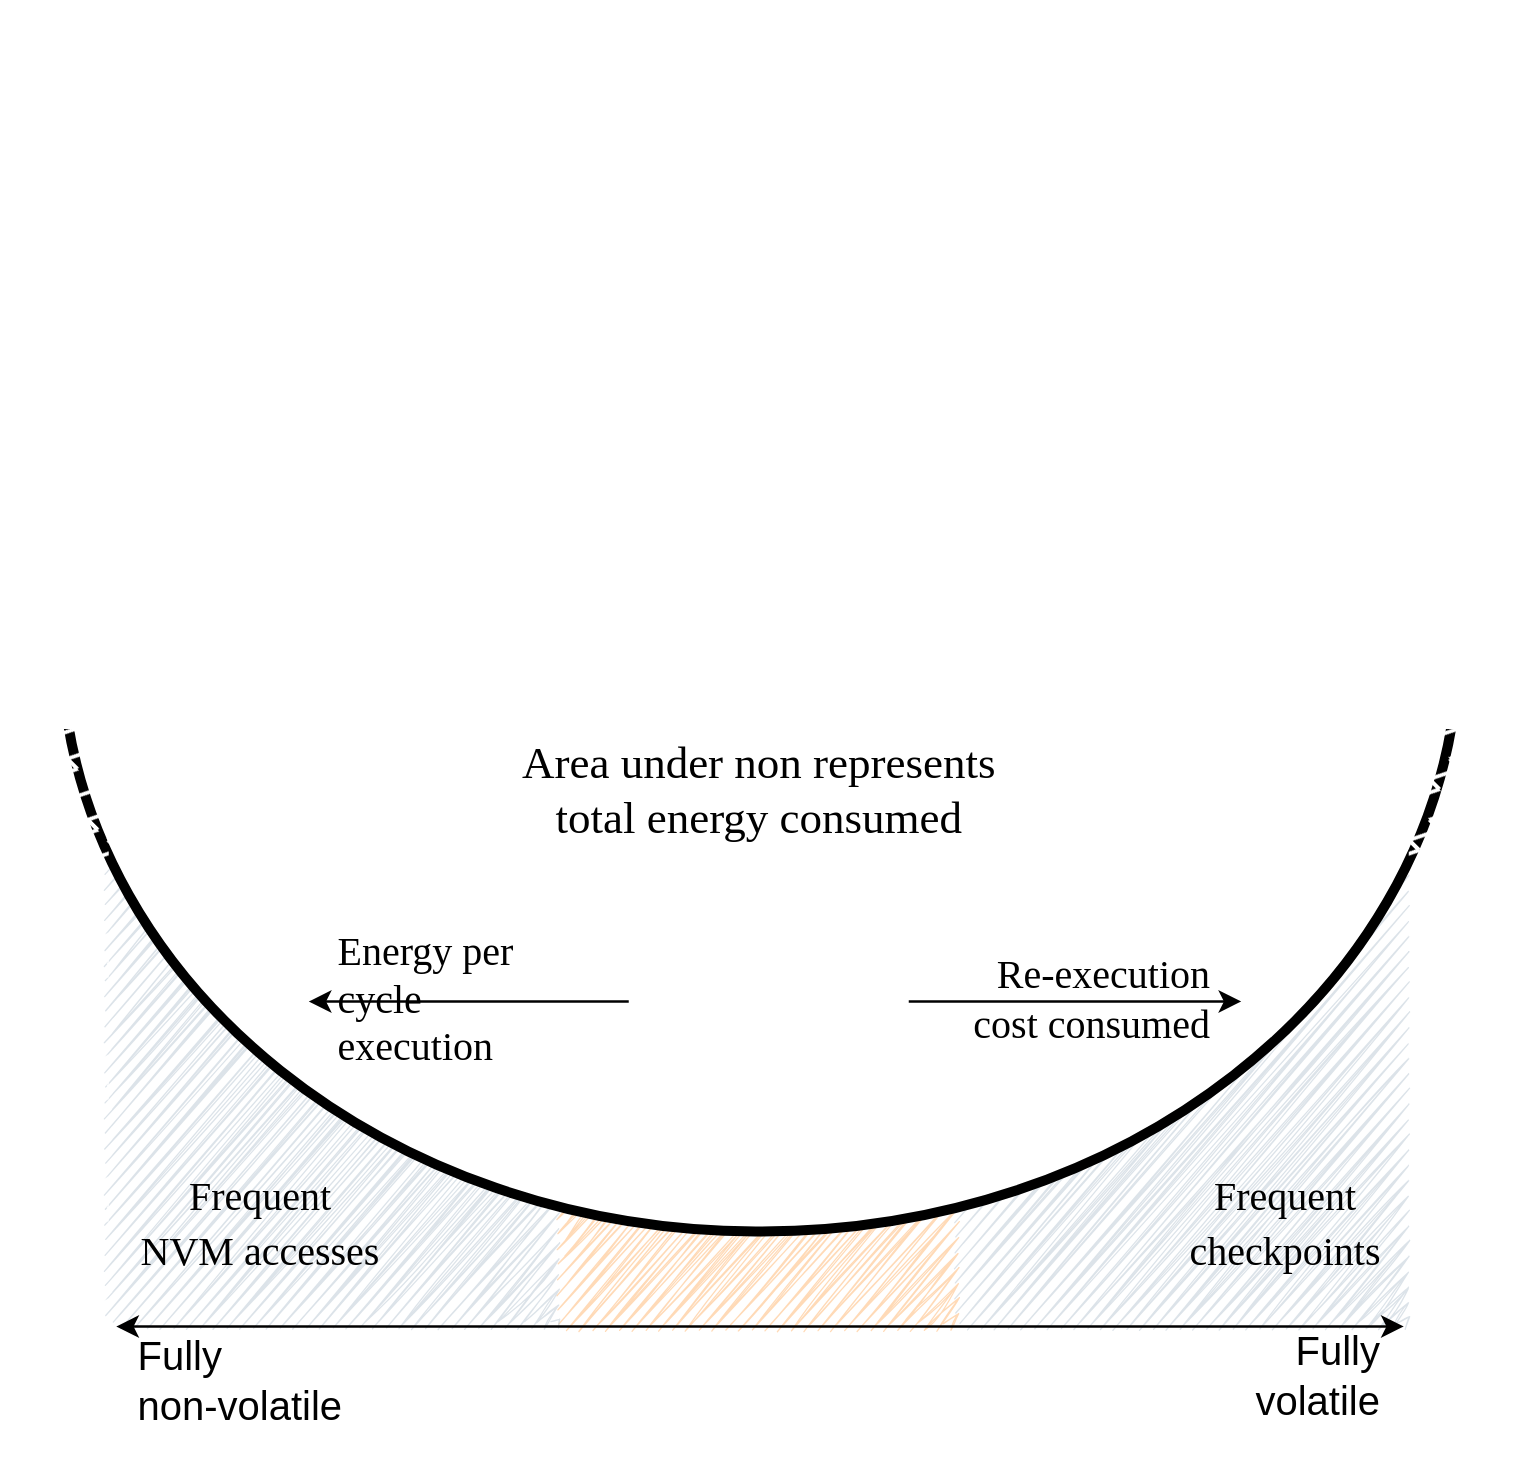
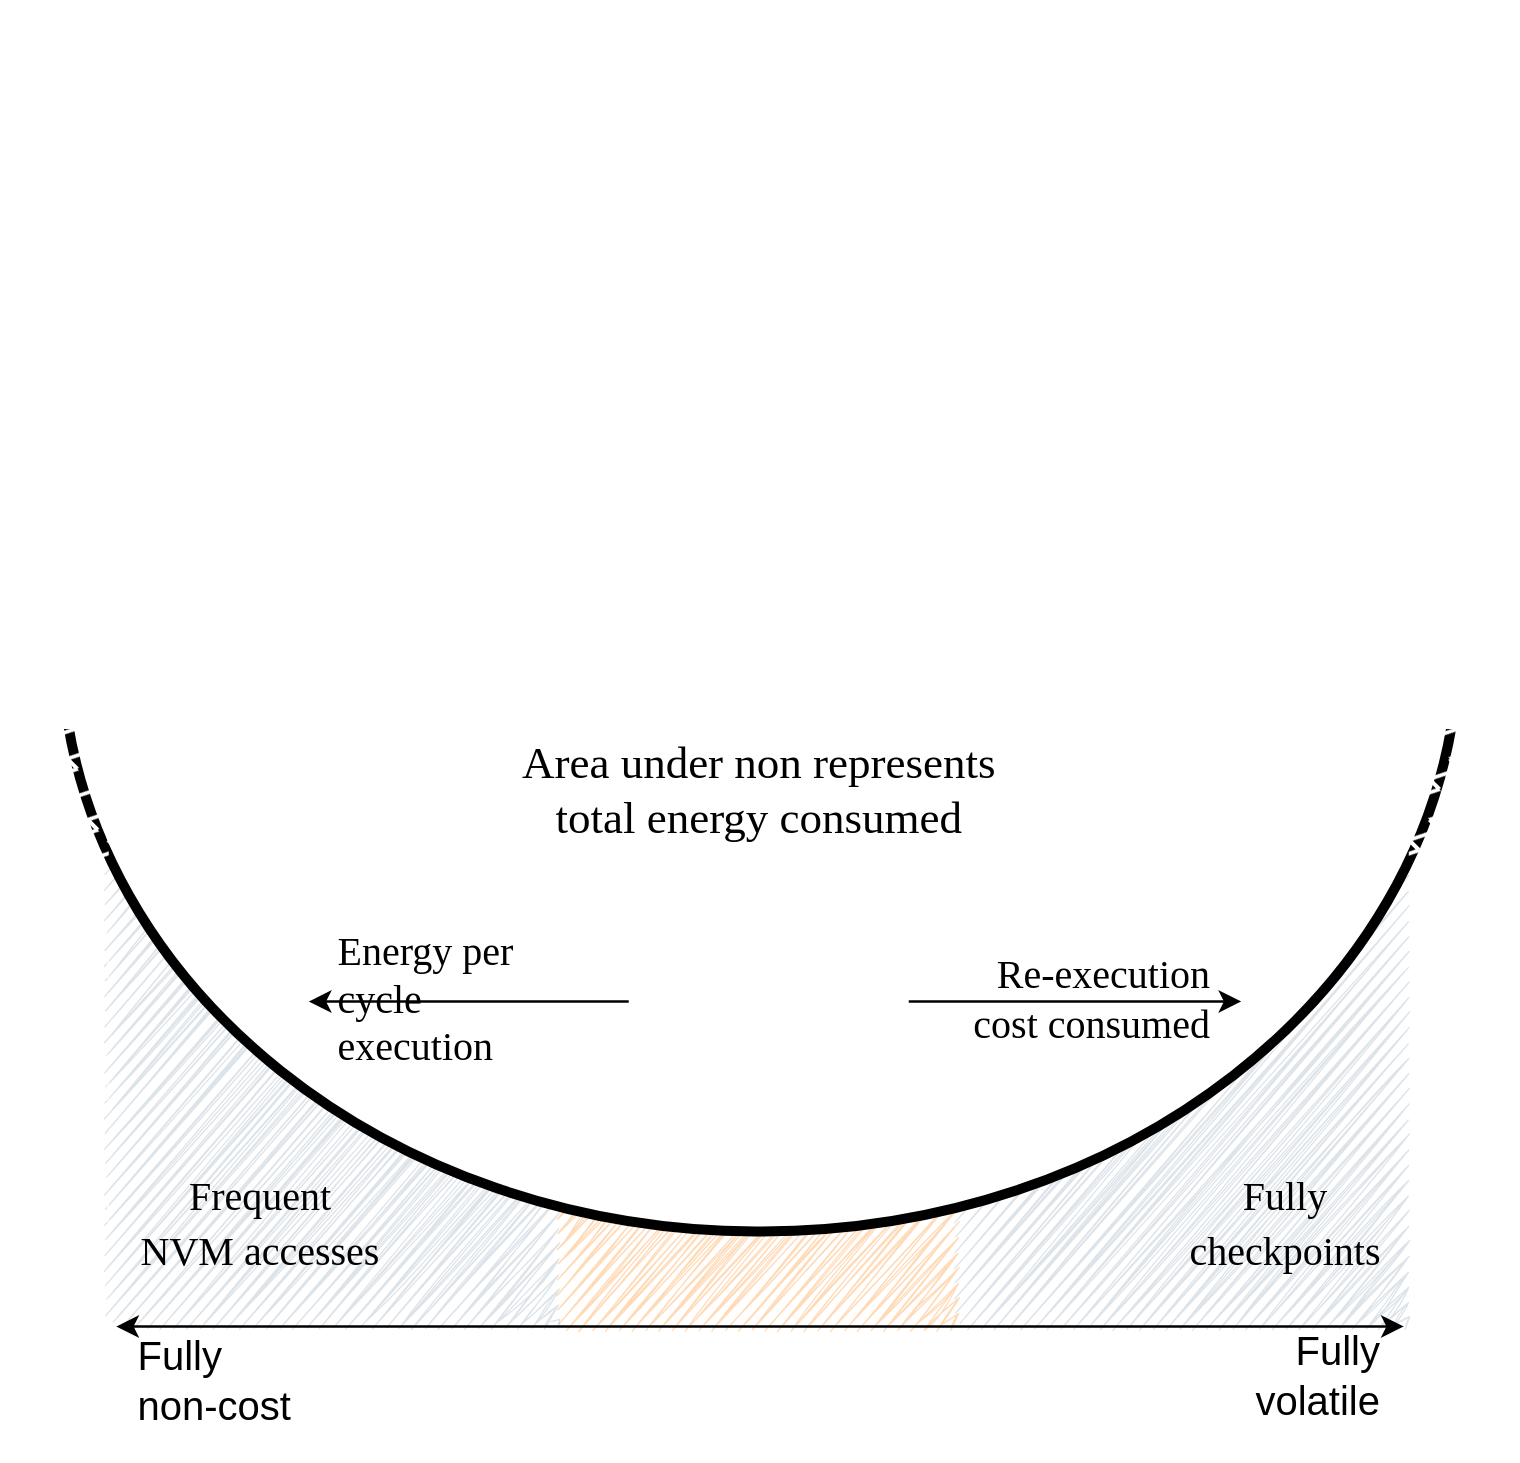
  <mxCell id="0" />
  <mxCell id="1" parent="0" />
  <mxCell id="2" value="" style="verticalLabelPosition=bottom;verticalAlign=top;html=1;shape=mxgraph.basic.rect;fillColor2=none;strokeWidth=1;size=20;indent=5;fontFamily=Linux Biolinum;fontSource=https%3A%2F%2Ffonts.googleapis.com%2Fcss%3Ffamily%3DLinux%2BBiolinum;fontSize=18;sketch=1;fillStyle=zigzag;gradientDirection=radial;fillColor=#bac8d3;strokeColor=none;opacity=50;" vertex="1" parent="1"><mxGeometry x="383" y="258" width="180" height="270" as="geometry" /></mxCell>
  <mxCell id="3" value="" style="rounded=0;whiteSpace=wrap;html=1;sketch=1;fillStyle=zigzag;fontFamily=Linux Biolinum;fontSource=https%3A%2F%2Ffonts.googleapis.com%2Fcss%3Ffamily%3DLinux%2BBiolinum;fontSize=18;strokeColor=none;strokeWidth=1;fillColor=#FFB570;gradientColor=none;gradientDirection=radial;opacity=50;" vertex="1" parent="1"><mxGeometry x="224" y="470" width="159" height="60" as="geometry" /></mxCell>
  <mxCell id="4" value="" style="verticalLabelPosition=bottom;verticalAlign=top;html=1;shape=mxgraph.basic.rect;fillColor2=none;strokeWidth=1;size=20;indent=5;fontFamily=Linux Biolinum;fontSource=https%3A%2F%2Ffonts.googleapis.com%2Fcss%3Ffamily%3DLinux%2BBiolinum;fontSize=18;sketch=1;fillStyle=zigzag;gradientDirection=radial;fillColor=#bac8d3;strokeColor=none;opacity=50;" vertex="1" parent="1"><mxGeometry x="43" y="259" width="180" height="270" as="geometry" /></mxCell>
  <mxCell id="5" value="" style="verticalLabelPosition=bottom;verticalAlign=top;html=1;shape=mxgraph.basic.pie;startAngle=0.262;endAngle=0.74;fontFamily=Linux Biolinum;fontSource=https%3A%2F%2Ffonts.googleapis.com%2Fcss%3Ffamily%3DLinux%2BBiolinum;fontSize=18;strokeColor=default;strokeWidth=4;movable=1;resizable=1;rotatable=1;deletable=1;editable=1;connectable=1;" vertex="1" parent="1"><mxGeometry x="24" y="20" width="559" height="472" as="geometry" /></mxCell>
  <mxCell id="6" value="" style="endArrow=classic;startArrow=classic;html=1;rounded=0;" edge="1" parent="1"><mxGeometry width="50" height="50" relative="1" as="geometry"><mxPoint x="46" y="530" as="sourcePoint" /><mxPoint x="561" y="530" as="targetPoint" /></mxGeometry></mxCell>
- <mxCell id="7" value="&lt;font style=&quot;font-size: 16px;&quot;&gt;Fully&lt;br&gt;non-volatile&lt;/font&gt;" style="text;html=1;strokeColor=none;fillColor=none;align=left;verticalAlign=middle;whiteSpace=wrap;rounded=0;" vertex="1" parent="1"><mxGeometry x="53" y="540" width="93" height="23" as="geometry" /></mxCell>
+ <mxCell id="7" value="&lt;font style=&quot;font-size: 16px;&quot;&gt;Fully&lt;br&gt;non-cost&lt;/font&gt;" style="text;html=1;strokeColor=none;fillColor=none;align=left;verticalAlign=middle;whiteSpace=wrap;rounded=0;" vertex="1" parent="1"><mxGeometry x="53" y="540" width="93" height="23" as="geometry" /></mxCell>
  <mxCell id="8" value="&lt;font style=&quot;font-size: 16px;&quot;&gt;Fully&lt;br&gt;volatile&lt;/font&gt;" style="text;html=1;strokeColor=none;fillColor=none;align=right;verticalAlign=middle;whiteSpace=wrap;rounded=0;" vertex="1" parent="1"><mxGeometry x="437" y="538" width="117" height="23" as="geometry" /></mxCell>
  <mxCell id="9" value="&lt;font style=&quot;font-size: 18px;&quot;&gt;Area under non represents total energy consumed&lt;/font&gt;" style="text;html=1;strokeColor=none;fillColor=none;align=center;verticalAlign=middle;whiteSpace=wrap;rounded=0;fontFamily=Linux Biolinum;fontSource=https%3A%2F%2Ffonts.googleapis.com%2Fcss%3Ffamily%3DLinux%2BBiolinum;arcSize=12;imageHeight=24;" vertex="1" parent="1"><mxGeometry x="190.75" y="300" width="224.5" height="31" as="geometry" /></mxCell>
  <mxCell id="10" value="" style="verticalLabelPosition=bottom;verticalAlign=top;html=1;shape=mxgraph.basic.rect;fillColor2=none;strokeWidth=1;size=20;indent=5;fontFamily=Linux Biolinum;fontSource=https%3A%2F%2Ffonts.googleapis.com%2Fcss%3Ffamily%3DLinux%2BBiolinum;fontSize=18;strokeColor=none;" vertex="1" parent="1"><mxGeometry x="20" y="250" width="566" height="41" as="geometry" /></mxCell>
  <mxCell id="11" value="" style="endArrow=classic;html=1;rounded=0;fontFamily=Linux Biolinum;fontSource=https%3A%2F%2Ffonts.googleapis.com%2Fcss%3Ffamily%3DLinux%2BBiolinum;fontSize=16;strokeWidth=1;sketch=0;" edge="1" parent="1"><mxGeometry width="50" height="50" relative="1" as="geometry"><mxPoint x="363" y="400" as="sourcePoint" /><mxPoint x="496" y="400" as="targetPoint" /></mxGeometry></mxCell>
  <mxCell id="12" value="Re-execution&lt;br&gt;cost consumed" style="text;html=1;strokeColor=none;fillColor=none;align=right;verticalAlign=middle;whiteSpace=wrap;rounded=0;sketch=0;fillStyle=zigzag;fontFamily=Linux Biolinum;fontSource=https%3A%2F%2Ffonts.googleapis.com%2Fcss%3Ffamily%3DLinux%2BBiolinum;fontSize=16;" vertex="1" parent="1"><mxGeometry x="389" y="390" width="97" height="17" as="geometry" /></mxCell>
  <mxCell id="13" value="" style="endArrow=none;html=1;rounded=0;fontFamily=Linux Biolinum;fontSource=https%3A%2F%2Ffonts.googleapis.com%2Fcss%3Ffamily%3DLinux%2BBiolinum;fontSize=16;strokeWidth=1;sketch=0;endFill=0;startArrow=classic;startFill=1;" edge="1" parent="1"><mxGeometry width="50" height="50" relative="1" as="geometry"><mxPoint x="123" y="400" as="sourcePoint" /><mxPoint x="251" y="400" as="targetPoint" /></mxGeometry></mxCell>
  <mxCell id="14" value="Energy per&lt;br&gt;cycle execution" style="text;html=1;strokeColor=none;fillColor=none;align=left;verticalAlign=middle;whiteSpace=wrap;rounded=0;sketch=0;fillStyle=zigzag;fontFamily=Linux Biolinum;fontSource=https%3A%2F%2Ffonts.googleapis.com%2Fcss%3Ffamily%3DLinux%2BBiolinum;fontSize=16;" vertex="1" parent="1"><mxGeometry x="133" y="391" width="100" height="16" as="geometry" /></mxCell>
  <mxCell id="15" value="&lt;font style=&quot;font-size: 16px;&quot;&gt;Frequent NVM accesses&lt;/font&gt;" style="text;html=1;strokeColor=none;fillColor=none;align=center;verticalAlign=middle;whiteSpace=wrap;rounded=0;sketch=0;fillStyle=zigzag;fontFamily=Linux Biolinum;fontSource=https%3A%2F%2Ffonts.googleapis.com%2Fcss%3Ffamily%3DLinux%2BBiolinum;fontSize=18;opacity=50;" vertex="1" parent="1"><mxGeometry x="55" y="444" width="98" height="90" as="geometry" /></mxCell>
- <mxCell id="16" value="&lt;font style=&quot;font-size: 16px;&quot;&gt;Frequent checkpoints&lt;/font&gt;" style="text;html=1;strokeColor=none;fillColor=none;align=center;verticalAlign=middle;whiteSpace=wrap;rounded=0;sketch=0;fillStyle=zigzag;fontFamily=Linux Biolinum;fontSource=https%3A%2F%2Ffonts.googleapis.com%2Fcss%3Ffamily%3DLinux%2BBiolinum;fontSize=18;opacity=50;" vertex="1" parent="1"><mxGeometry x="474" y="444" width="80" height="90" as="geometry" /></mxCell>
+ <mxCell id="16" value="&lt;font style=&quot;font-size: 16px;&quot;&gt;Fully checkpoints&lt;/font&gt;" style="text;html=1;strokeColor=none;fillColor=none;align=center;verticalAlign=middle;whiteSpace=wrap;rounded=0;sketch=0;fillStyle=zigzag;fontFamily=Linux Biolinum;fontSource=https%3A%2F%2Ffonts.googleapis.com%2Fcss%3Ffamily%3DLinux%2BBiolinum;fontSize=18;opacity=50;" vertex="1" parent="1"><mxGeometry x="474" y="444" width="80" height="90" as="geometry" /></mxCell>
  <mxCell id="17" value="" style="rounded=0;whiteSpace=wrap;html=1;glass=0;sketch=0;fillStyle=zigzag;fontFamily=Linux Biolinum;fontSource=https%3A%2F%2Ffonts.googleapis.com%2Fcss%3Ffamily%3DLinux%2BBiolinum;fontSize=16;strokeColor=none;strokeWidth=1;fillColor=default;gradientColor=none;gradientDirection=radial;" vertex="1" parent="1"><mxGeometry x="23" y="271" width="20" height="259" as="geometry" /></mxCell>
  <mxCell id="18" value="" style="rounded=0;whiteSpace=wrap;html=1;glass=0;sketch=0;fillStyle=zigzag;fontFamily=Linux Biolinum;fontSource=https%3A%2F%2Ffonts.googleapis.com%2Fcss%3Ffamily%3DLinux%2BBiolinum;fontSize=16;strokeColor=none;strokeWidth=1;fillColor=default;gradientColor=none;gradientDirection=radial;" vertex="1" parent="1"><mxGeometry x="563" y="270" width="20" height="259" as="geometry" /></mxCell>
